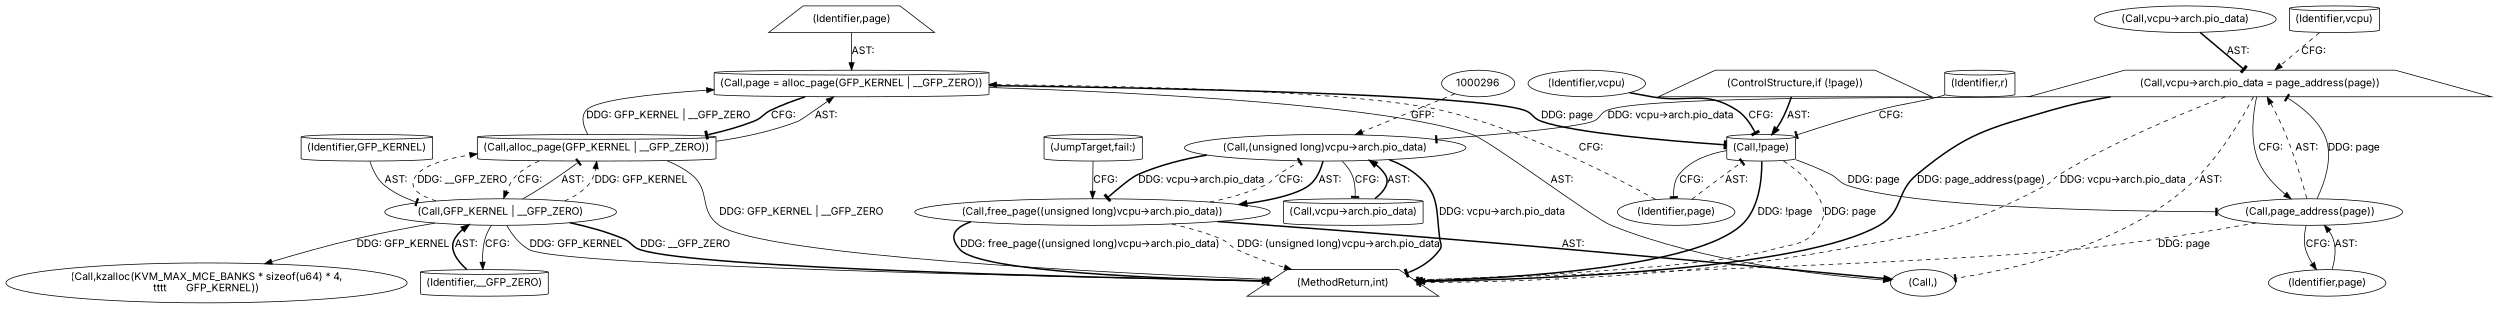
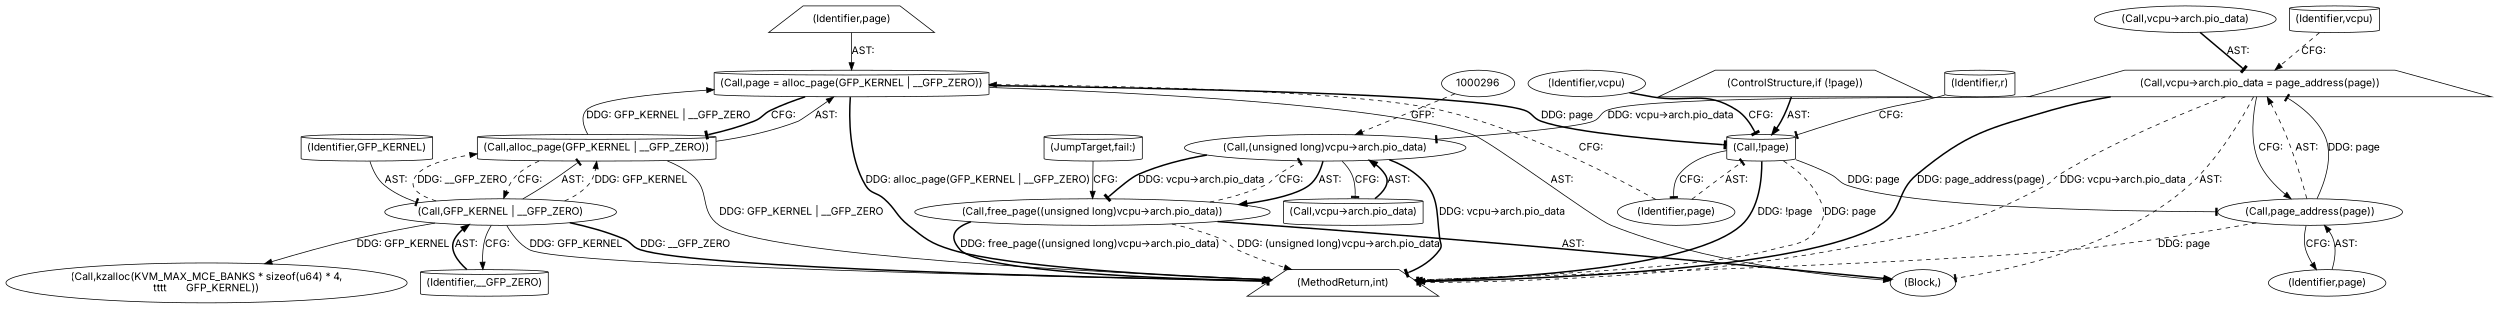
  digraph {
    fontname=Inter
    node [fontname=Inter shape=ellipse]
    edge [arrowhead=normal fontname=Inter style=solid]
    n1 [label="(Call,vcpu->arch.pio_data = page_address(page))" shape=trapezium]
    n2 [label="(Call,page_address(page))"]
    n3 [label="(Call,(unsigned long)vcpu->arch.pio_data)"]
    n4 [label="(MethodReturn,int)" shape=trapezium]
-   n5 [label="(Call,)"]
+   n5 [label="(Block,)"]
    n6 [label="(Identifier,page)"]
    n7 [label="(Call,free_page((unsigned long)vcpu->arch.pio_data))"]
    n8 [label="(Call,vcpu->arch.pio_data)" shape=cylinder]
    n9 [label="(Call,!page)" shape=cylinder]
    n10 [label="(Identifier,page)"]
    n11 [label="(Call,page = alloc_page(GFP_KERNEL | __GFP_ZERO))" shape=cylinder]
    n12 [label="(ControlStructure,if (!page))" shape=trapezium]
    n13 [label="(Call,alloc_page(GFP_KERNEL | __GFP_ZERO))" shape=cylinder]
    n14 [label="(Call,GFP_KERNEL | __GFP_ZERO)"]
    n15 [label="(Identifier,__GFP_ZERO)" shape=cylinder]
    n16 [label="(Call,kzalloc(KVM_MAX_MCE_BANKS * sizeof(u64) * 4,\n\t\t\t\t       GFP_KERNEL))"]
    n17 [label="(Identifier,GFP_KERNEL)" shape=cylinder]
    n18 [label="(Identifier,vcpu)" shape=cylinder]
    n19 [label="(Identifier,page)" shape=trapezium]
    n20 [label="(Identifier,r)" shape=cylinder]
    n21 [label="(Call,vcpu->arch.pio_data)"]
    n22 [label="(Identifier,vcpu)"]
    n23 [label="(JumpTarget,fail:)" shape=cylinder]
    1000296
    n1 -> n2 [label="CFG: "]
    n1 -> n3 [arrowhead=tee label="DDG: vcpu->arch.pio_data"]
    n1 -> n4 [label="DDG: page_address(page)" style=bold]
    n1 -> n4 [arrowhead=tee label="DDG: vcpu->arch.pio_data" style=dashed]
    n1 -> n5 [arrowhead=tee label="AST: " style=dashed]
    n2 -> n1 [label="AST: " style=dashed]
    n2 -> n1 [arrowhead=tee label="DDG: page"]
    n2 -> n4 [label="DDG: page" style=dashed]
    n2 -> n6 [label="CFG: "]
    n3 -> n4 [arrowhead=tee label="DDG: vcpu->arch.pio_data" style=bold]
    n3 -> n7 [label="AST: " style=bold]
    n3 -> n7 [arrowhead=tee label="DDG: vcpu->arch.pio_data" style=bold]
    n3 -> n8 [arrowhead=tee label="CFG: "]
    n6 -> n2 [label="AST: "]
    n7 -> n3 [arrowhead=tee label="CFG: " style=dashed]
    n7 -> n4 [arrowhead=tee label="DDG: free_page((unsigned long)vcpu->arch.pio_data)" style=bold]
    n7 -> n4 [label="DDG: (unsigned long)vcpu->arch.pio_data" style=dashed]
    n7 -> n5 [label="AST: " style=bold]
    n8 -> n3 [label="AST: " style=bold]
    n9 -> n2 [arrowhead=tee label="DDG: page"]
    n9 -> n4 [label="DDG: page" style=dashed]
    n9 -> n4 [arrowhead=tee label="DDG: !page" style=bold]
    n9 -> n10 [arrowhead=tee label="CFG: "]
    n10 -> n9 [arrowhead=tee label="AST: " style=dashed]
    n10 -> n11 [label="CFG: " style=dashed]
+   n11 -> n4 [label="DDG: alloc_page(GFP_KERNEL | __GFP_ZERO)" style=bold]
    n11 -> n5 [label="AST: "]
    n11 -> n9 [arrowhead=tee label="DDG: page" style=bold]
    n11 -> n13 [arrowhead=tee label="CFG: " style=bold]
    n12 -> n9 [label="AST: " style=bold]
    n13 -> n4 [label="DDG: GFP_KERNEL | __GFP_ZERO"]
    n13 -> n11 [label="AST: "]
    n13 -> n11 [label="DDG: GFP_KERNEL | __GFP_ZERO"]
    n13 -> n14 [label="CFG: " style=dashed]
    n14 -> n4 [label="DDG: GFP_KERNEL"]
    n14 -> n4 [label="DDG: __GFP_ZERO" style=bold]
    n14 -> n13 [arrowhead=tee label="AST: "]
    n14 -> n13 [label="DDG: GFP_KERNEL" style=dashed]
    n14 -> n13 [label="DDG: __GFP_ZERO" style=dashed]
    n14 -> n15 [label="CFG: "]
    n14 -> n16 [label="DDG: GFP_KERNEL"]
    n15 -> n14 [label="AST: " style=bold]
    n17 -> n14 [arrowhead=tee label="AST: "]
    n18 -> n1 [label="CFG: " style=dashed]
    n19 -> n11 [label="AST: "]
    n20 -> n9 [arrowhead=tee label="CFG: "]
    n21 -> n1 [arrowhead=tee label="AST: " style=bold]
    n22 -> n9 [arrowhead=tee label="CFG: " style=bold]
    n23 -> n7 [label="CFG: "]
    1000296 -> n3 [label="GFP: " style=dashed]
  }
